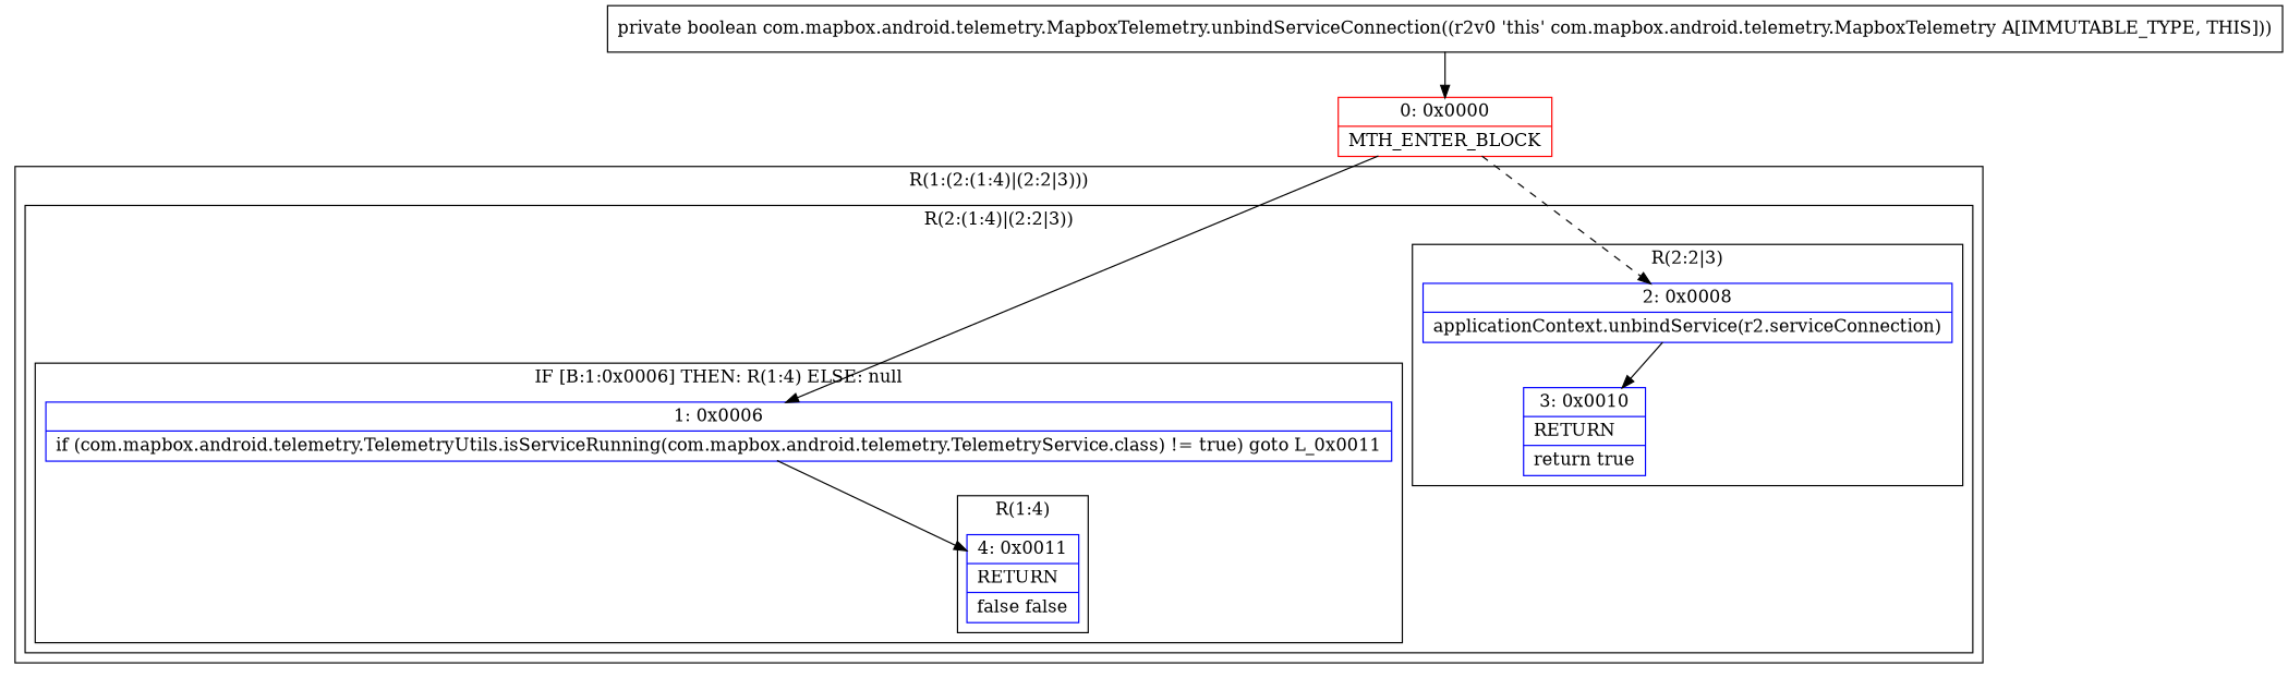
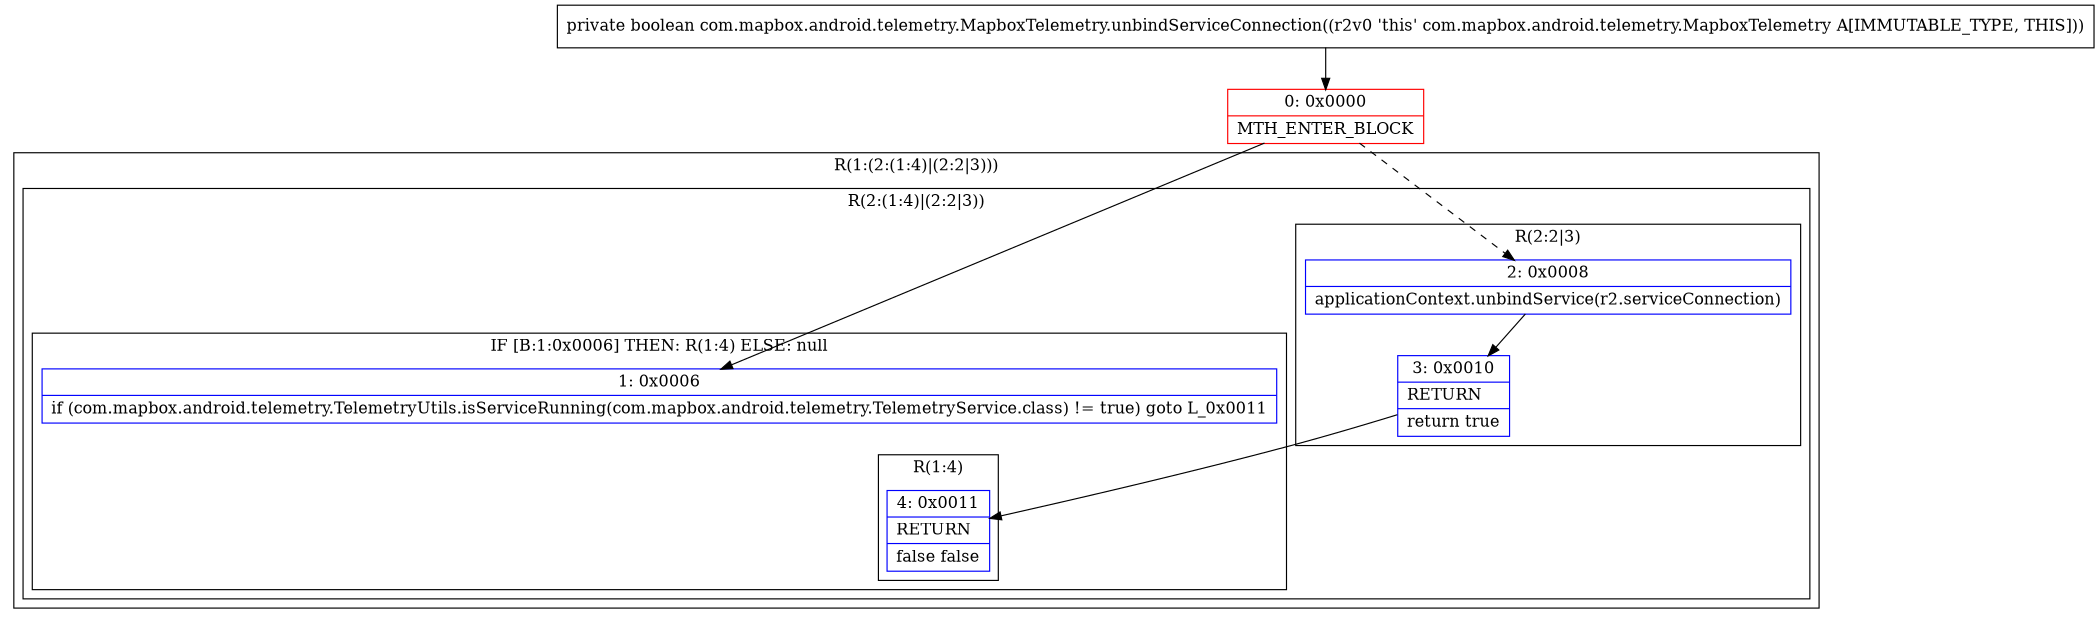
  digraph {
    node [color=blue shape=record]
    n1 [label="{4\:\ 0x0011|RETURN\l|false false\l}"]
    n2 [label="{1\:\ 0x0006|if (com.mapbox.android.telemetry.TelemetryUtils.isServiceRunning(com.mapbox.android.telemetry.TelemetryService.class) != true) goto L_0x0011\l}"]
    n3 [label="{2\:\ 0x0008|applicationContext.unbindService(r2.serviceConnection)\l}"]
    n4 [label="{3\:\ 0x0010|RETURN\l|return true\l}"]
    n5 [color=red label="{0\:\ 0x0000|MTH_ENTER_BLOCK\l}"]
    n6 [label="{private boolean com.mapbox.android.telemetry.MapboxTelemetry.unbindServiceConnection((r2v0 'this' com.mapbox.android.telemetry.MapboxTelemetry A[IMMUTABLE_TYPE, THIS])) }" color=""]
    subgraph cluster_1 {
      label="R(1:(2:(1:4)|(2:2|3)))"
      subgraph cluster_2 {
        label="R(2:(1:4)|(2:2|3))"
        subgraph cluster_3 {
          label="IF [B:1:0x0006] THEN: R(1:4) ELSE: null"
          n2
          subgraph cluster_4 {
            label="R(1:4)"
            n1
          }
        }
        subgraph cluster_5 {
          label="R(2:2|3)"
          n3
          n4
        }
      }
    }
-   n2 -> n1
+   n4 -> n1
    n3 -> n4
    n5 -> n2
    n5 -> n3 [style=dashed]
    n6 -> n5
  }
